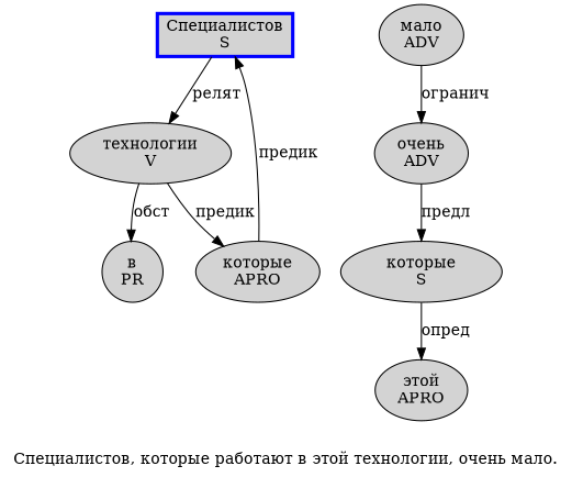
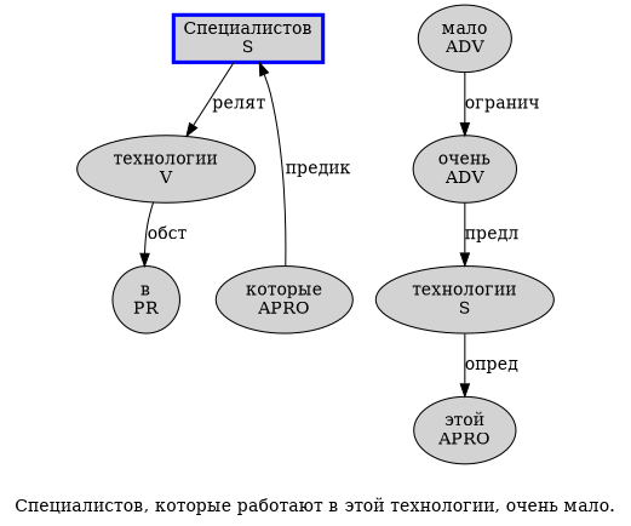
  digraph {
    label="Специалистов, которые работают в этой технологии, очень мало."
    node [fillcolor=lightgray penwidth=1 shape=ellipse style=filled]
    n1 [color=blue label="Специалистов\nS" penwidth=3 shape=box]
    n2 [label="технологии\nV"]
    n3 [label="которые\nAPRO"]
    n4 [label="в\nPR"]
-   n5 [label="которые\nS"]
+   n5 [label="технологии\nS"]
    n6 [label="этой\nAPRO"]
    n7 [label="очень\nADV"]
    n8 [label="мало\nADV"]
    n1 -> n2 [label="релят"]
-   n2 -> n3 [label="предик"]
    n2 -> n4 [label="обст"]
    n3 -> n1 [label="предик"]
    n5 -> n6 [label="опред"]
    n7 -> n5 [label="предл"]
    n8 -> n7 [label="огранич"]
  }
